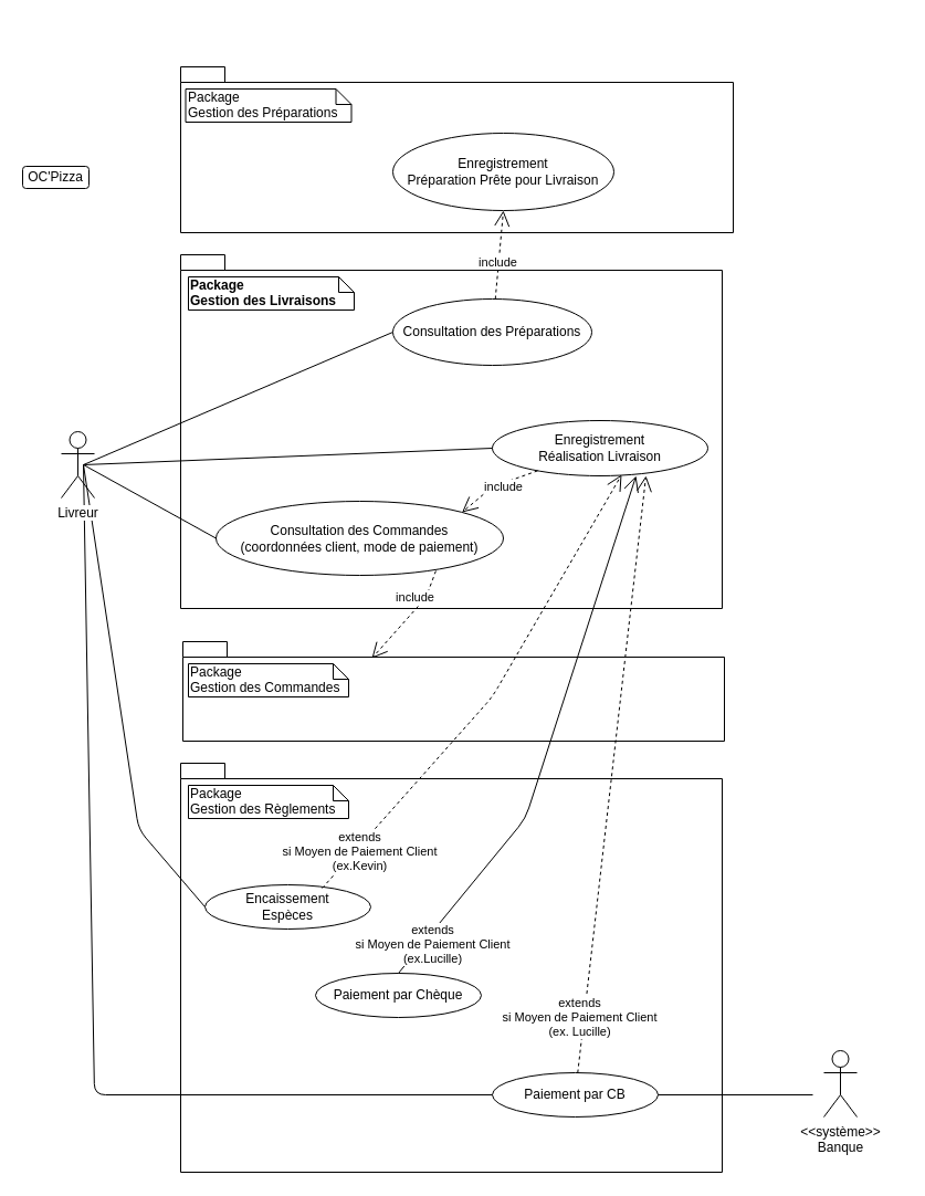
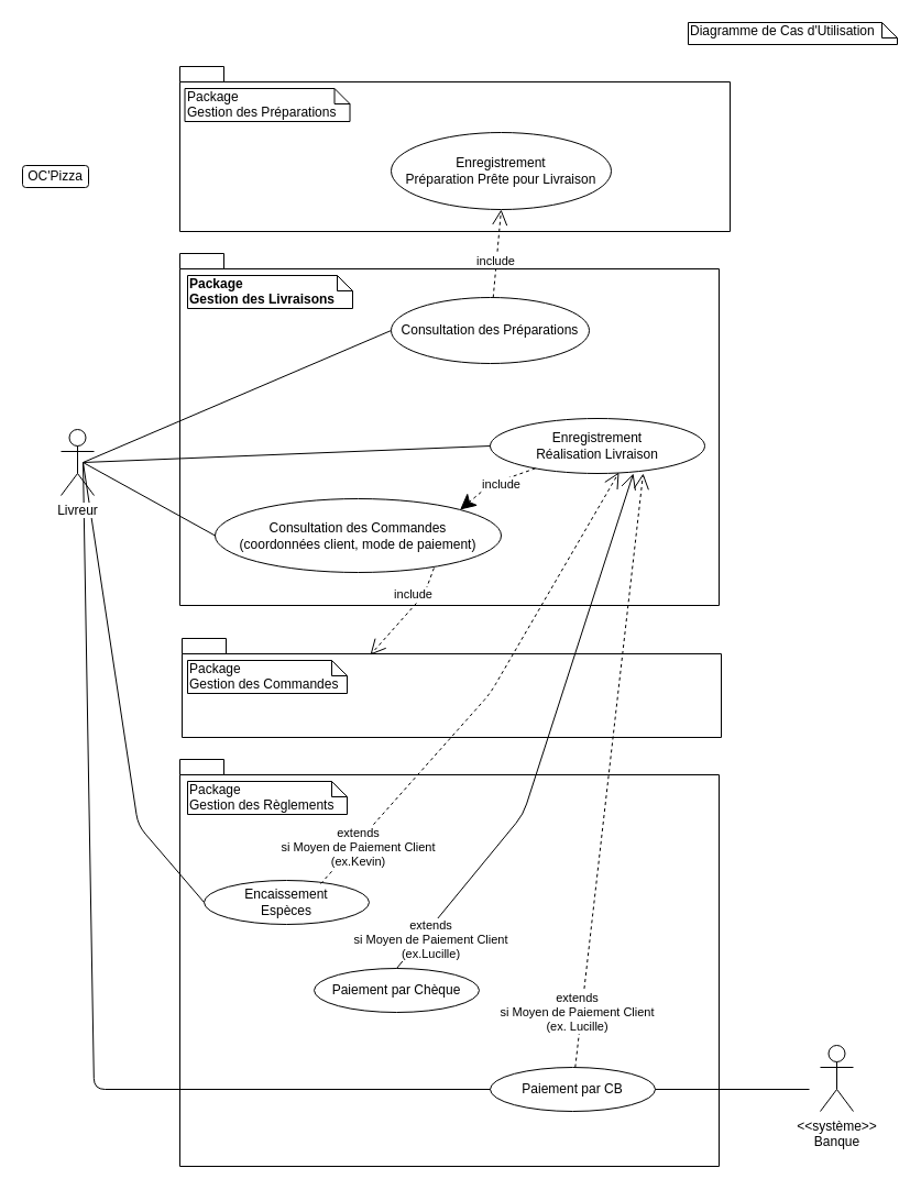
  <mxCell id="0" />
  <mxCell id="1" parent="0" />
  <mxCell id="2" value="" style="shape=folder;fontStyle=1;spacingTop=10;tabWidth=40;tabHeight=14;tabPosition=left;html=1;" parent="1" vertex="1"><mxGeometry x="165" y="580" width="490" height="90" as="geometry" /></mxCell>
  <mxCell id="3" value="" style="shape=folder;fontStyle=1;spacingTop=10;tabWidth=40;tabHeight=14;tabPosition=left;html=1;" parent="1" vertex="1"><mxGeometry x="163" y="230" width="490" height="320" as="geometry" /></mxCell>
  <mxCell id="4" value="" style="shape=folder;fontStyle=1;spacingTop=10;tabWidth=40;tabHeight=14;tabPosition=left;html=1;" parent="1" vertex="1"><mxGeometry x="163" y="60" width="500" height="150" as="geometry" /></mxCell>
  <mxCell id="5" value="OC'Pizza" style="rounded=1;whiteSpace=wrap;html=1;" parent="1" vertex="1"><mxGeometry x="20" y="150" width="60" height="20" as="geometry" /></mxCell>
+ <mxCell id="6" value="Diagramme de Cas d'Utilisation" style="shape=note;whiteSpace=wrap;html=1;size=14;verticalAlign=top;align=left;spacingTop=-6;" parent="1" vertex="1"><mxGeometry x="625" y="20" width="190" height="20" as="geometry" /></mxCell>
  <mxCell id="7" value="&amp;lt;&amp;lt;système&amp;gt;&amp;gt;&lt;br&gt;Banque" style="shape=umlActor;verticalLabelPosition=bottom;labelBackgroundColor=#ffffff;verticalAlign=top;html=1;" parent="1" vertex="1"><mxGeometry x="745" y="950" width="30" height="60" as="geometry" /></mxCell>
  <mxCell id="8" value="Enregistrement&lt;br&gt;Préparation Prête pour Livraison" style="ellipse;whiteSpace=wrap;html=1;" parent="1" vertex="1"><mxGeometry x="355" y="120" width="200" height="70" as="geometry" /></mxCell>
  <mxCell id="9" value="Package&lt;br&gt;Gestion des Préparations" style="shape=note;whiteSpace=wrap;html=1;size=14;verticalAlign=top;align=left;spacingTop=-6;" parent="1" vertex="1"><mxGeometry x="167.5" y="80" width="150" height="30" as="geometry" /></mxCell>
  <mxCell id="10" value="" style="endArrow=none;html=1;entryX=0;entryY=0.5;entryDx=0;entryDy=0;" parent="1" target="13" edge="1"><mxGeometry width="50" height="50" relative="1" as="geometry"><mxPoint x="75" y="420" as="sourcePoint" /><mxPoint x="375" y="165" as="targetPoint" /></mxGeometry></mxCell>
  <mxCell id="11" value="&lt;b&gt;Package&lt;br&gt;Gestion des Livraisons&lt;/b&gt;" style="shape=note;whiteSpace=wrap;html=1;size=14;verticalAlign=top;align=left;spacingTop=-6;" parent="1" vertex="1"><mxGeometry x="170" y="250" width="150" height="30" as="geometry" /></mxCell>
  <mxCell id="12" value="include" style="endArrow=open;endSize=12;dashed=1;html=1;entryX=0.5;entryY=1;entryDx=0;entryDy=0;" parent="1" source="13" target="8" edge="1"><mxGeometry x="-0.169" y="1" width="160" relative="1" as="geometry"><mxPoint x="425" y="310" as="sourcePoint" /><mxPoint x="575" y="750" as="targetPoint" /><mxPoint as="offset" /></mxGeometry></mxCell>
  <mxCell id="13" value="Consultation des Préparations" style="ellipse;whiteSpace=wrap;html=1;" parent="1" vertex="1"><mxGeometry x="355" y="270" width="180" height="60" as="geometry" /></mxCell>
  <mxCell id="14" value="Enregistrement&lt;br&gt;Réalisation Livraison" style="ellipse;whiteSpace=wrap;html=1;" parent="1" vertex="1"><mxGeometry x="445" y="380" width="195" height="50" as="geometry" /></mxCell>
  <mxCell id="15" value="" style="endArrow=none;html=1;entryX=0;entryY=0.5;entryDx=0;entryDy=0;" parent="1" target="14" edge="1"><mxGeometry width="50" height="50" relative="1" as="geometry"><mxPoint x="75" y="420" as="sourcePoint" /><mxPoint x="355" y="350" as="targetPoint" /></mxGeometry></mxCell>
  <mxCell id="16" value="Package&lt;br&gt;Gestion des Commandes" style="shape=note;whiteSpace=wrap;html=1;size=14;verticalAlign=top;align=left;spacingTop=-6;" parent="1" vertex="1"><mxGeometry x="170" y="600" width="145" height="30" as="geometry" /></mxCell>
  <mxCell id="17" value="" style="shape=folder;fontStyle=1;spacingTop=10;tabWidth=40;tabHeight=14;tabPosition=left;html=1;" parent="1" vertex="1"><mxGeometry x="163" y="690" width="490" height="370" as="geometry" /></mxCell>
  <mxCell id="18" value="Consultation des Commandes&lt;br&gt;(coordonnées client, mode de paiement)" style="ellipse;whiteSpace=wrap;html=1;" parent="1" vertex="1"><mxGeometry x="195" y="453" width="260" height="67" as="geometry" /></mxCell>
  <mxCell id="19" value="" style="endArrow=none;html=1;entryX=0;entryY=0.5;entryDx=0;entryDy=0;" parent="1" target="18" edge="1"><mxGeometry width="50" height="50" relative="1" as="geometry"><mxPoint x="75" y="420" as="sourcePoint" /><mxPoint x="455" y="436.5" as="targetPoint" /></mxGeometry></mxCell>
  <mxCell id="20" value="Package&lt;br&gt;Gestion des Règlements" style="shape=note;whiteSpace=wrap;html=1;size=14;verticalAlign=top;align=left;spacingTop=-6;" parent="1" vertex="1"><mxGeometry x="170" y="710" width="145" height="30" as="geometry" /></mxCell>
  <mxCell id="21" value="Encaissement&lt;br&gt;Espèces" style="ellipse;whiteSpace=wrap;html=1;" parent="1" vertex="1"><mxGeometry x="185" y="800" width="150" height="40" as="geometry" /></mxCell>
  <mxCell id="22" value="Paiement par CB" style="ellipse;whiteSpace=wrap;html=1;" parent="1" vertex="1"><mxGeometry x="445" y="970" width="150" height="40" as="geometry" /></mxCell>
- <mxCell id="23" value="include" style="endArrow=open;endSize=12;dashed=1;html=1;entryX=1;entryY=0;entryDx=0;entryDy=0;" parent="1" source="14" target="18" edge="1"><mxGeometry x="0.098" y="10" width="160" relative="1" as="geometry"><mxPoint x="625" y="510" as="sourcePoint" /><mxPoint x="465" y="510" as="targetPoint" /><Array as="points"><mxPoint x="445" y="440" /></Array><mxPoint x="4" y="-8" as="offset" /></mxGeometry></mxCell>
+ <mxCell id="23" value="include" style="endArrow=classic;endSize=12;dashed=1;html=1;entryX=1;entryY=0;entryDx=0;entryDy=0;" parent="1" source="14" target="18" edge="1"><mxGeometry x="0.098" y="10" width="160" relative="1" as="geometry"><mxPoint x="625" y="510" as="sourcePoint" /><mxPoint x="465" y="510" as="targetPoint" /><Array as="points"><mxPoint x="445" y="440" /></Array><mxPoint x="4" y="-8" as="offset" /></mxGeometry></mxCell>
  <mxCell id="24" value="extends&lt;br&gt;si Moyen de Paiement Client&lt;br&gt;(ex.Kevin)" style="endArrow=open;endSize=12;dashed=1;html=1;exitX=0.707;exitY=0.075;exitDx=0;exitDy=0;exitPerimeter=0;entryX=0.6;entryY=0.98;entryDx=0;entryDy=0;entryPerimeter=0;" parent="1" source="21" target="14" edge="1"><mxGeometry x="-0.797" y="-3" width="160" relative="1" as="geometry"><mxPoint x="355" y="750" as="sourcePoint" /><mxPoint x="515" y="750" as="targetPoint" /><mxPoint as="offset" /><Array as="points"><mxPoint x="445" y="630" /></Array></mxGeometry></mxCell>
  <mxCell id="25" value="extends&lt;br&gt;si Moyen de Paiement Client&lt;br&gt;(ex. Lucille)" style="endArrow=open;endSize=12;dashed=1;html=1;entryX=0.713;entryY=1;entryDx=0;entryDy=0;entryPerimeter=0;" parent="1" source="22" target="14" edge="1"><mxGeometry x="-0.816" y="4" width="160" relative="1" as="geometry"><mxPoint x="455" y="750" as="sourcePoint" /><mxPoint x="585" y="430" as="targetPoint" /><mxPoint as="offset" /></mxGeometry></mxCell>
  <mxCell id="26" value="" style="endArrow=none;html=1;exitX=0;exitY=0.5;exitDx=0;exitDy=0;" parent="1" source="21" edge="1"><mxGeometry width="50" height="50" relative="1" as="geometry"><mxPoint x="5" y="970" as="sourcePoint" /><mxPoint x="75" y="420" as="targetPoint" /><Array as="points"><mxPoint x="125" y="750" /></Array></mxGeometry></mxCell>
  <mxCell id="27" value="" style="endArrow=none;html=1;exitX=0;exitY=0.5;exitDx=0;exitDy=0;" parent="1" source="22" edge="1"><mxGeometry width="50" height="50" relative="1" as="geometry"><mxPoint x="245" y="805" as="sourcePoint" /><mxPoint x="75" y="420" as="targetPoint" /><Array as="points"><mxPoint x="85" y="990" /></Array></mxGeometry></mxCell>
  <mxCell id="28" value="include" style="endArrow=open;endSize=12;dashed=1;html=1;exitX=0.765;exitY=0.94;exitDx=0;exitDy=0;exitPerimeter=0;entryX=0.349;entryY=0.167;entryDx=0;entryDy=0;entryPerimeter=0;" parent="1" source="18" target="2" edge="1"><mxGeometry x="-0.35" y="-7" width="160" relative="1" as="geometry"><mxPoint x="265" y="530" as="sourcePoint" /><mxPoint x="404" y="595" as="targetPoint" /><Array as="points"><mxPoint x="385" y="540" /></Array><mxPoint x="-1" as="offset" /></mxGeometry></mxCell>
  <mxCell id="29" value="Livreur" style="shape=umlActor;verticalLabelPosition=bottom;labelBackgroundColor=#ffffff;verticalAlign=top;html=1;" parent="1" vertex="1"><mxGeometry x="55" y="390" width="30" height="60" as="geometry" /></mxCell>
  <mxCell id="30" value="" style="endArrow=none;html=1;exitX=1;exitY=0.5;exitDx=0;exitDy=0;" parent="1" source="22" edge="1"><mxGeometry width="50" height="50" relative="1" as="geometry"><mxPoint x="675" y="870" as="sourcePoint" /><mxPoint x="735" y="990" as="targetPoint" /></mxGeometry></mxCell>
  <mxCell id="31" value="Paiement par Chèque" style="ellipse;whiteSpace=wrap;html=1;" parent="1" vertex="1"><mxGeometry x="285" y="880" width="150" height="40" as="geometry" /></mxCell>
  <mxCell id="32" value="extends&lt;br&gt;si Moyen de Paiement Client&lt;br&gt;(ex.Lucille)" style="endArrow=open;endSize=12;dashed=0;html=1;exitX=0.5;exitY=0;exitDx=0;exitDy=0;entryX=0.667;entryY=1;entryDx=0;entryDy=0;entryPerimeter=0;" parent="1" source="31" target="14" edge="1"><mxGeometry x="-0.844" y="-7" width="160" relative="1" as="geometry"><mxPoint x="368.05" y="872" as="sourcePoint" /><mxPoint x="565" y="430" as="targetPoint" /><mxPoint as="offset" /><Array as="points"><mxPoint x="475" y="740" /></Array></mxGeometry></mxCell>
